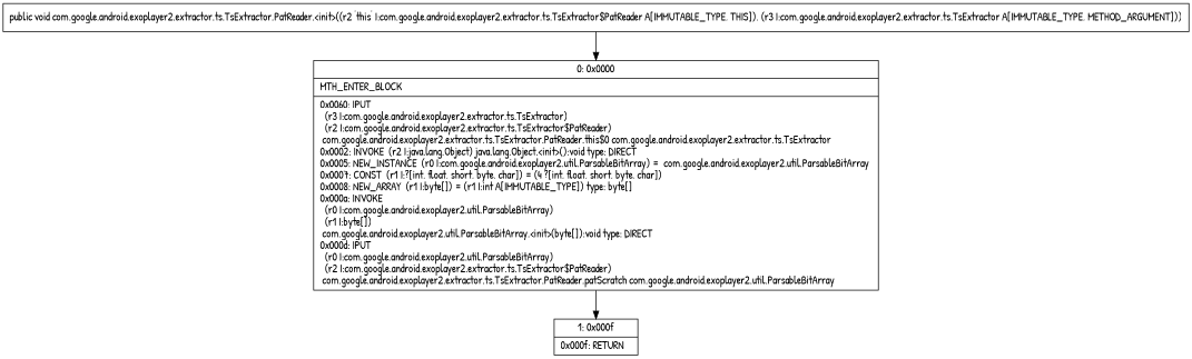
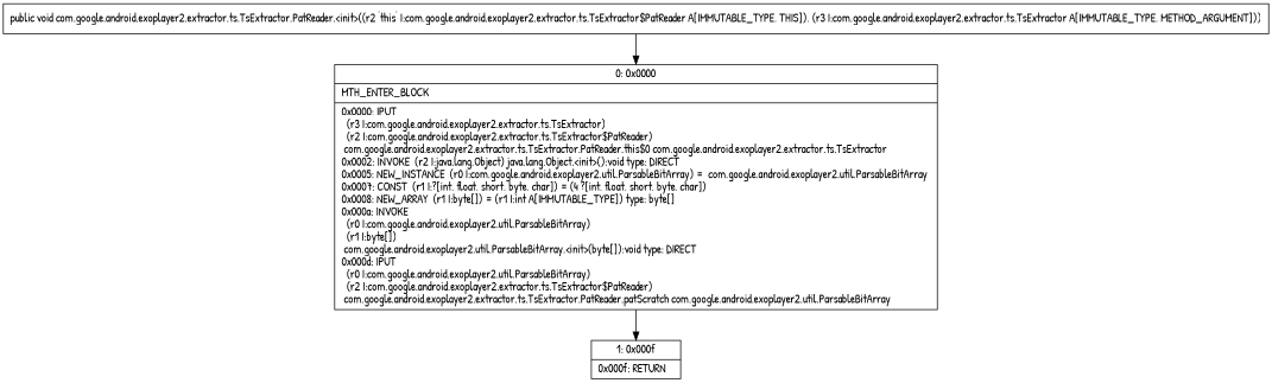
  digraph {
    fontname="Patrick Hand"
    node [shape=record fontname="Patrick Hand"]
    edge [fontname="Patrick Hand"]
-   n1 [label="{0\:\ 0x0000|MTH_ENTER_BLOCK\l|0x0060: IPUT  \l  (r3 I:com.google.android.exoplayer2.extractor.ts.TsExtractor)\l  (r2 I:com.google.android.exoplayer2.extractor.ts.TsExtractor$PatReader)\l com.google.android.exoplayer2.extractor.ts.TsExtractor.PatReader.this$0 com.google.android.exoplayer2.extractor.ts.TsExtractor \l0x0002: INVOKE  (r2 I:java.lang.Object) java.lang.Object.\<init\>():void type: DIRECT \l0x0005: NEW_INSTANCE  (r0 I:com.google.android.exoplayer2.util.ParsableBitArray) =  com.google.android.exoplayer2.util.ParsableBitArray \l0x0007: CONST  (r1 I:?[int, float, short, byte, char]) = (4 ?[int, float, short, byte, char]) \l0x0008: NEW_ARRAY  (r1 I:byte[]) = (r1 I:int A[IMMUTABLE_TYPE]) type: byte[] \l0x000a: INVOKE  \l  (r0 I:com.google.android.exoplayer2.util.ParsableBitArray)\l  (r1 I:byte[])\l com.google.android.exoplayer2.util.ParsableBitArray.\<init\>(byte[]):void type: DIRECT \l0x000d: IPUT  \l  (r0 I:com.google.android.exoplayer2.util.ParsableBitArray)\l  (r2 I:com.google.android.exoplayer2.extractor.ts.TsExtractor$PatReader)\l com.google.android.exoplayer2.extractor.ts.TsExtractor.PatReader.patScratch com.google.android.exoplayer2.util.ParsableBitArray \l}"]
+   n1 [label="{0\:\ 0x0000|MTH_ENTER_BLOCK\l|0x0000: IPUT  \l  (r3 I:com.google.android.exoplayer2.extractor.ts.TsExtractor)\l  (r2 I:com.google.android.exoplayer2.extractor.ts.TsExtractor$PatReader)\l com.google.android.exoplayer2.extractor.ts.TsExtractor.PatReader.this$0 com.google.android.exoplayer2.extractor.ts.TsExtractor \l0x0002: INVOKE  (r2 I:java.lang.Object) java.lang.Object.\<init\>():void type: DIRECT \l0x0005: NEW_INSTANCE  (r0 I:com.google.android.exoplayer2.util.ParsableBitArray) =  com.google.android.exoplayer2.util.ParsableBitArray \l0x0007: CONST  (r1 I:?[int, float, short, byte, char]) = (4 ?[int, float, short, byte, char]) \l0x0008: NEW_ARRAY  (r1 I:byte[]) = (r1 I:int A[IMMUTABLE_TYPE]) type: byte[] \l0x000a: INVOKE  \l  (r0 I:com.google.android.exoplayer2.util.ParsableBitArray)\l  (r1 I:byte[])\l com.google.android.exoplayer2.util.ParsableBitArray.\<init\>(byte[]):void type: DIRECT \l0x000d: IPUT  \l  (r0 I:com.google.android.exoplayer2.util.ParsableBitArray)\l  (r2 I:com.google.android.exoplayer2.extractor.ts.TsExtractor$PatReader)\l com.google.android.exoplayer2.extractor.ts.TsExtractor.PatReader.patScratch com.google.android.exoplayer2.util.ParsableBitArray \l}"]
    n2 [label="{1\:\ 0x000f|0x000f: RETURN   \l}"]
    n3 [label="{public void com.google.android.exoplayer2.extractor.ts.TsExtractor.PatReader.\<init\>((r2 'this' I:com.google.android.exoplayer2.extractor.ts.TsExtractor$PatReader A[IMMUTABLE_TYPE, THIS]), (r3 I:com.google.android.exoplayer2.extractor.ts.TsExtractor A[IMMUTABLE_TYPE, METHOD_ARGUMENT])) }"]
    n1 -> n2
    n3 -> n1
  }
